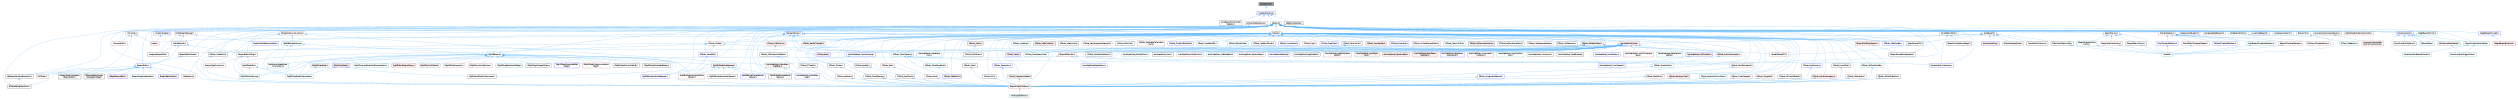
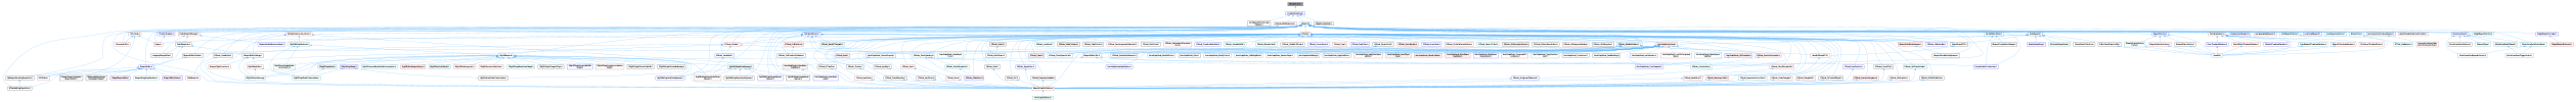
  digraph {
    fontname=Roboto
    node [color=black fillcolor=white fontname=Roboto fontsize=10 shape=box style=filled]
    edge [color=steelblue1 dir=back fontname=Roboto fontsize=10 labelfontname=Helvetica labelfontsize=10 style=solid]
    n1 [fillcolor=grey60 fontcolor=black height=0.2 label="EdGraphToken.h" width=0.4]
    n2 [color=blue height=0.2 label="CompilerResultsLog.h" width=0.4]
    n3 [height=0.2 label="AnimBlueprintPostCompile\lValidation.h" width=0.4]
    n4 [color=teal height=0.2 label="Blueprint.h" width=0.4]
    n5 [color=brown height=0.2 label="K2Node_MathExpression.h" width=0.4]
    n6 [height=0.2 label="WidgetCompilerRule.h" width=0.4]
    n7 [height=0.2 label="AnimBlueprint.h" width=0.4]
    n8 [color=brown height=0.2 label="Engine.h" width=0.4]
    n9 [height=0.2 label="EngineSharedPCH.h" width=0.4]
    n10 [color=teal height=0.2 label="AnimBlueprintFactory.h" width=0.4]
    n11 [height=0.2 label="BPVariableDragDropAction.h" width=0.4]
    n12 [color=teal height=0.2 label="BehaviorTree.h" width=0.4]
    n13 [color=blue height=0.2 label="BlueprintEditor.h" width=0.4]
    n14 [height=0.2 label="MyBlueprintItemDragDropAction.h" width=0.4]
    n15 [height=0.2 label="BlueprintEditorModule.h" width=0.4]
    n16 [height=0.2 label="BlueprintEditorSettings.h" width=0.4]
    n17 [color=brown height=0.2 label="BlueprintEditorUtils.h" width=0.4]
    n18 [color=blue height=0.2 label="GameModeInfoCustomizer.h" width=0.4]
    n19 [color=blue height=0.2 label="BlueprintFactory.h" width=0.4]
    n20 [height=0.2 label="BlueprintVariableNodeSpawner.h" width=0.4]
    n21 [color=blue height=0.2 label="DisplayClusterBlueprint.h" width=0.4]
    n22 [color=brown height=0.2 label="EdGraphSchema_K2_Actions.h" width=0.4]
    n23 [color=teal height=0.2 label="RigVMBlueprint.h" width=0.4]
    n24 [color=brown height=0.2 label="RigVMEdGraphFunctionRefNode\lSpawner.h" width=0.4]
    n25 [height=0.2 label="RigVMEdGraphEnumNodeSpawner.h" width=0.4]
    n26 [color=blue height=0.2 label="RigVMEdGraphTemplateNode\lSpawner.h" width=0.4]
    n27 [color=blue height=0.2 label="RigVMEdGraphUnitNodeSpawner.h" width=0.4]
    n28 [height=0.2 label="RigVMEdGraphVariableNode\lSpawner.h" width=0.4]
    n29 [color=brown height=0.2 label="FindInBlueprintManager.h" width=0.4]
    n30 [color=brown height=0.2 label="GameplayAbilityBlueprint.h" width=0.4]
    n31 [height=0.2 label="GeometryCollectionAssetNodes.h" width=0.4]
    n32 [height=0.2 label="K2Node.h" width=0.4]
    n33 [color=teal height=0.2 label="K2Node_FunctionEntry.h" width=0.4]
    n34 [color=blue height=0.2 label="K2Node_MakeVariable.h" width=0.4]
    n35 [color=brown height=0.2 label="K2Node_Variable.h" width=0.4]
    n36 [height=0.2 label="K2Node_VariableGet.h" width=0.4]
    n37 [color=blue height=0.2 label="K2Node_VariableSet.h" width=0.4]
    n38 [color=teal height=0.2 label="KismetEditorUtilities.h" width=0.4]
    n39 [color=blue height=0.2 label="LevelScriptBlueprint.h" width=0.4]
    n40 [color=teal height=0.2 label="LevelSequenceDirector.h" width=0.4]
    n41 [color=blue height=0.2 label="MemberReference.h" width=0.4]
    n42 [color=brown height=0.2 label="MovementUtils.h" width=0.4]
    n43 [color=blue height=0.2 label="MovieSceneEvent.h" width=0.4]
    n44 [color=teal height=0.2 label="MovieSceneEventSectionBase.h" width=0.4]
    n45 [color=brown height=0.2 label="RigVMVariableDetailCustomization.h" width=0.4]
    n46 [color=brown height=0.2 label="SCS_Node.h" width=0.4]
    n47 [color=brown height=0.2 label="ThumbnailHelpers.h" width=0.4]
    n48 [color=blue height=0.2 label="TimelineTemplate.h" width=0.4]
    n49 [color=blue height=0.2 label="WidgetBlueprintCompiler.h" width=0.4]
    n50 [color=teal height=0.2 label="WidgetBlueprintFactory.h" width=0.4]
    n51 [color=brown height=0.2 label="BlueprintGraphDefinitions.h" width=0.4]
    n52 [color=brown fillcolor="#FFF0F0" height=0.2 label="AnimGraphNode_Base.h" width=0.4]
    n53 [color=blue fillcolor="#FFF0F0" height=0.2 label="AnimInstanceProxy.h" width=0.4]
    n54 [height=0.2 label="EditorParentPlayerListObj.h" width=0.4]
    n55 [color=teal fillcolor="#FFF0F0" height=0.2 label="IPersonaPreviewScene.h" width=0.4]
    n56 [height=0.2 label="PreviewMeshCollection.h" width=0.4]
    n57 [color=brown height=0.2 label="UnrealEdSharedPCH.h" width=0.4]
    n58 [color=teal height=0.2 label="UnrealEd.h" width=0.4]
    n59 [color=teal height=0.2 label="BTTask_RunBehavior.h" width=0.4]
    n60 [color=teal height=0.2 label="BlueprintDragDropMenuItem.h" width=0.4]
    n61 [color=blue fillcolor="#FFF0F0" height=0.2 label="BlueprintEditorModes.h" width=0.4]
    n62 [height=0.2 label="IDisplayClusterConfigurator\lBlueprintEditor.h" width=0.4]
    n63 [height=0.2 label="SBlueprintEditorSelected\lDebugObjectWidget.h" width=0.4]
    n64 [color=brown height=0.2 label="SMyBlueprint.h" width=0.4]
    n65 [color=brown height=0.2 label="SSCSEditor.h" width=0.4]
    n66 [color=blue fillcolor="#FFF0F0" height=0.2 label="WidgetBlueprintEditor.h" width=0.4]
    n67 [color=brown height=0.2 label="BlueprintTypePromotion.h" width=0.4]
    n68 [color=brown height=0.2 label="RigVMNewEditor.h" width=0.4]
    n69 [color=teal height=0.2 label="SRigVMActionMenu.cpp" width=0.4]
    n70 [color=blue height=0.2 label="AnimGraphNodeAlphaOptions.h" width=0.4]
    n71 [color=teal height=0.2 label="BlueprintFunctionLibrary\lFactory.h" width=0.4]
    n72 [color=brown height=0.2 label="BlueprintInterfaceFactory.h" width=0.4]
    n73 [height=0.2 label="BlueprintMacroFactory.h" width=0.4]
    n74 [color=teal fillcolor="#FFF0F0" height=0.2 label="AnimGraphNode_LinkedAnim\lGraphBase.h" width=0.4]
    n75 [color=teal height=0.2 label="RigVMEdGraphSchema.h" width=0.4]
    n76 [color=teal height=0.2 label="RigVMGraphDetailCustomization.h" width=0.4]
    n77 [color=teal height=0.2 label="RigVMLocalVariableDetail\lCustomization.h" width=0.4]
    n78 [color=teal height=0.2 label="RigVMCommentNodeDetailCustomization.h" width=0.4]
    n79 [color=teal fillcolor="#FFF0F0" height=0.2 label="RigVMEdGraphNodeSpawner.h" width=0.4]
    n80 [color=brown fillcolor="#FFF0F0" height=0.2 label="RigVMEditorBlueprintLibrary.h" width=0.4]
    n81 [color=teal fillcolor="#FFF0F0" height=0.2 label="RigVMTreeToolkitNode.h" width=0.4]
    n82 [height=0.2 label="RigVMVariantDetailCustomization.h" width=0.4]
    n83 [color=brown height=0.2 label="SRigVMDetailsInspector.h" width=0.4]
    n84 [color=brown height=0.2 label="SRigVMExecutionStackView.h" width=0.4]
    n85 [color=teal height=0.2 label="SRigVMGraphBreakLinksWidget.h" width=0.4]
    n86 [height=0.2 label="SRigVMGraphChangePinType.h" width=0.4]
    n87 [color=blue height=0.2 label="SRigVMGraphFunctionBulkEdit\lWidget.h" width=0.4]
    n88 [color=brown height=0.2 label="SRigVMGraphFunctionLocalization\lWidget.h" width=0.4]
    n89 [color=teal fillcolor="#FFF0F0" height=0.2 label="SRigVMGraphNode.h" width=0.4]
    n90 [height=0.2 label="SRigVMGraphPinUserDataPath.h" width=0.4]
    n91 [height=0.2 label="SRigVMGraphPinVariableBinding.h" width=0.4]
    n92 [color=blue fillcolor="#FFF0F0" height=0.2 label="SRigVMLogWidget.h" width=0.4]
    n93 [height=0.2 label="FindInBlueprints.h" width=0.4]
    n94 [height=0.2 label="ImaginaryBlueprintData.h" width=0.4]
    n95 [color=blue height=0.2 label="ReplaceNodeReferencesHelper.h" width=0.4]
    n96 [color=brown height=0.2 label="GeometryCollectionStatic\lMeshToCollectionNode.h" width=0.4]
    n97 [height=0.2 label="K2Node_AnimNodeReference.h" width=0.4]
    n98 [color=brown fillcolor="#FFF0F0" height=0.2 label="BlueprintFieldNodeSpawner.h" width=0.4]
    n99 [color=blue height=0.2 label="K2Node_AssignmentStatement.h" width=0.4]
    n100 [color=brown fillcolor="#FFF0F0" height=0.2 label="K2Node_BaseAsyncTask.h" width=0.4]
    n101 [color=teal fillcolor="#FFF0F0" height=0.2 label="K2Node_BaseMCDelegate.h" width=0.4]
    n102 [color=teal height=0.2 label="K2Node_BitmaskLiteral.h" width=0.4]
    n103 [color=brown height=0.2 label="K2Node_BreakStruct.h" width=0.4]
    n104 [color=brown fillcolor="#FFF0F0" height=0.2 label="K2Node_CallFunction.h" width=0.4]
    n105 [height=0.2 label="K2Node_CastByteToEnum.h" width=0.4]
    n106 [color=teal height=0.2 label="K2Node_ClassDynamicCast.h" width=0.4]
    n107 [color=teal height=0.2 label="K2Node_SpawnActorFromClass.h" width=0.4]
    n108 [color=blue height=0.2 label="K2Node_ConvertAsset.h" width=0.4]
    n109 [color=brown height=0.2 label="K2Node_Copy.h" width=0.4]
    n110 [color=brown height=0.2 label="K2Node_CreateDelegate.h" width=0.4]
    n111 [color=blue height=0.2 label="K2Node_DeadClass.h" width=0.4]
    n112 [color=brown height=0.2 label="K2Node_DelegateSet.h" width=0.4]
    n113 [height=0.2 label="K2Node_DoOnceMultiInput.h" width=0.4]
    n114 [height=0.2 label="K2Node_DynamicCast.h" width=0.4]
    n115 [color=blue height=0.2 label="K2Node_EaseFunction.h" width=0.4]
    n116 [color=teal fillcolor="#FFF0F0" height=0.2 label="K2Node_EditablePinBase.h" width=0.4]
    n117 [color=blue fillcolor="#FFF0F0" height=0.2 label="K2Node_Tunnel.h" width=0.4]
    n118 [color=brown fillcolor="#FFF0F0" height=0.2 label="K2Node_EnumEquality.h" width=0.4]
    n119 [color=blue height=0.2 label="K2Node_EnumLiteral.h" width=0.4]
    n120 [color=brown fillcolor="#FFF0F0" height=0.2 label="K2Node_ExecutionSequence.h" width=0.4]
    n121 [color=brown height=0.2 label="K2Node_ForEachElementInEnum.h" width=0.4]
    n122 [height=0.2 label="K2Node_FormatText.h" width=0.4]
    n123 [color=teal height=0.2 label="K2Node_GenericToText.h" width=0.4]
    n124 [color=brown height=0.2 label="K2Node_GetArrayItem.h" width=0.4]
    n125 [color=teal height=0.2 label="K2Node_GetClassDefaults.h" width=0.4]
    n126 [height=0.2 label="K2Node_GetDataTableRow.h" width=0.4]
    n127 [fillcolor="#FFF0F0" height=0.2 label="K2Node_GetEnumeratorName.h" width=0.4]
    n128 [height=0.2 label="K2Node_GetNumEnumEntries.h" width=0.4]
    n129 [color=brown height=0.2 label="K2Node_GetSequenceBinding.h" width=0.4]
    n130 [height=0.2 label="K2Node_GetSubsystem.h" width=0.4]
    n131 [height=0.2 label="K2Node_IfThenElse.h" width=0.4]
    n132 [color=brown height=0.2 label="K2Node_InputAction.h" width=0.4]
    n133 [height=0.2 label="K2Node_InputKey.h" width=0.4]
    n134 [height=0.2 label="K2Node_InputTouch.h" width=0.4]
    n135 [color=brown height=0.2 label="K2Node_Knot.h" width=0.4]
    n136 [color=brown height=0.2 label="K2Node_Literal.h" width=0.4]
    n137 [color=teal height=0.2 label="K2Node_LoadAsset.h" width=0.4]
    n138 [fillcolor="#FFF0F0" height=0.2 label="K2Node_MakeContainer.h" width=0.4]
    n139 [color=blue fillcolor="#FFF0F0" height=0.2 label="K2Node_MakeStruct.h" width=0.4]
    n140 [height=0.2 label="K2Node_MapForEach.h" width=0.4]
    n141 [color=brown height=0.2 label="K2Node_PureAssignmentStatement.h" width=0.4]
    n142 [height=0.2 label="K2Node_Select.h" width=0.4]
    n143 [height=0.2 label="K2Node_Self.h" width=0.4]
    n144 [height=0.2 label="K2Node_SetForEach.h" width=0.4]
    n145 [color=brown height=0.2 label="K2Node_SetVariableOnPersistent\lFrame.h" width=0.4]
    n146 [color=blue height=0.2 label="K2Node_SpawnActor.h" width=0.4]
    n147 [color=brown height=0.2 label="K2Node_StructMemberGet.h" width=0.4]
    n148 [color=teal height=0.2 label="K2Node_StructMemberSet.h" width=0.4]
    n149 [color=teal height=0.2 label="K2Node_StructOperation.h" width=0.4]
    n150 [fillcolor="#FFF0F0" height=0.2 label="K2Node_Switch.h" width=0.4]
    n151 [height=0.2 label="K2Node_SwitchEnum.h" width=0.4]
    n152 [color=teal fillcolor="#FFF0F0" height=0.2 label="K2Node_TemporaryVariable.h" width=0.4]
    n153 [height=0.2 label="K2Node_Timeline.h" width=0.4]
    n154 [color=blue height=0.2 label="K2Node_TransitionRuleGetter.h" width=0.4]
    n155 [height=0.2 label="K2Node_TunnelBoundary.h" width=0.4]
    n156 [color=teal height=0.2 label="K2Node_VariableSetRef.h" width=0.4]
    n157 [height=0.2 label="BlueprintCompilationManager.h" width=0.4]
    n158 [color=teal height=0.2 label="AnimGraphNode_LinkedInput\lPose.h" width=0.4]
    n159 [color=blue height=0.2 label="AnimGraphNode_LinkedAnim\lGraph.h" width=0.4]
    n160 [height=0.2 label="K2Node_CallFunctionOnMember.h" width=0.4]
    n161 [color=blue fillcolor="#FFF0F0" height=0.2 label="K2Node_Event.h" width=0.4]
    n162 [color=teal fillcolor="#FFF0F0" height=0.2 label="K2Node_FunctionTerminator.h" width=0.4]
    n163 [color=teal height=0.2 label="ClipboardTypes.h" width=0.4]
    n164 [color=teal fillcolor="#FFF0F0" height=0.2 label="MovieSceneEventChannel.h" width=0.4]
    n165 [color=teal height=0.2 label="MovieSceneEventRepeaterSection.h" width=0.4]
    n166 [height=0.2 label="MovieSceneEventSystems.h" width=0.4]
    n167 [color=teal height=0.2 label="MovieSceneEventTriggerSection.h" width=0.4]
    n168 [color=teal height=0.2 label="AnimBlueprintThumbnailRenderer.h" width=0.4]
    n169 [color=brown height=0.2 label="BlueprintThumbnailRenderer.h" width=0.4]
    n170 [color=blue height=0.2 label="ClassThumbnailRenderer.h" width=0.4]
    n171 [color=brown height=0.2 label="FleshAssetThumbnailScene.h" width=0.4]
    n172 [color=brown height=0.2 label="SkeletalMeshThumbnailRenderer.h" width=0.4]
    n173 [color=blue height=0.2 label="SkeletonThumbnailRenderer.h" width=0.4]
    n174 [color=brown fillcolor="#FFF0F0" height=0.2 label="WidgetBlueprintExtension.h" width=0.4]
    n175 [color=blue height=0.2 label="AnimGraphNodeBinding.h" width=0.4]
    n176 [height=0.2 label="AnimGraphNode_ApplyAdditive.h" width=0.4]
    n177 [color=brown height=0.2 label="AnimGraphNode_ApplyMeshSpace\lAdditive.h" width=0.4]
    n178 [color=teal fillcolor="#FFF0F0" height=0.2 label="AnimGraphNode_AssetPlayer\lBase.h" width=0.4]
    n179 [color=brown fillcolor="#FFF0F0" height=0.2 label="AnimGraphNode_BlendListBase.h" width=0.4]
    n180 [color=brown fillcolor="#FFF0F0" height=0.2 label="AnimGraphNode_BlendSpace\lGraphBase.h" width=0.4]
    n181 [color=blue height=0.2 label="AnimGraphNode_BlendSpace\lSampleResult.h" width=0.4]
    n182 [color=brown height=0.2 label="AnimGraphNode_ComponentTo\lLocalSpace.h" width=0.4]
    n183 [color=teal height=0.2 label="AnimGraphNode_CopyPoseFrom\lMesh.h" width=0.4]
    n184 [height=0.2 label="AnimGraphNode_CurveSource.h" width=0.4]
    n185 [color=blue height=0.2 label="AnimGraphNode_CustomProperty.h" width=0.4]
    n186 [height=0.2 label="AnimGraphNode_DeadBlending.h" width=0.4]
    n187 [color=blue height=0.2 label="AnimGraphNode_Inertialization.h" width=0.4]
    n188 [color=brown height=0.2 label="AnimGraphNode_LocalToComponent\lSpace.h" width=0.4]
    n189 [color=teal height=0.2 label="AnimGraphNode_MakeDynamic\lAdditive.h" width=0.4]
    n190 [color=teal height=0.2 label="AnimGraphNode_MeshRefPose.h" width=0.4]
    n191 [height=0.2 label="AnimGraphNode_Mirror.h" width=0.4]
    n192 [color=brown height=0.2 label="AnimGraphNode_ModifyCurve.h" width=0.4]
    n193 [color=teal height=0.2 label="AnimGraphNode_MultiWayBlend.h" width=0.4]
    n194 [color=blue height=0.2 label="AnimGraphNode_PoseSnapshot.h" width=0.4]
    n195 [color=brown height=0.2 label="AnimGraphNode_RandomPlayer.h" width=0.4]
    n196 [color=blue fillcolor="#FFF0F0" height=0.2 label="AnimGraphNode_RefPoseBase.h" width=0.4]
    n197 [color=teal height=0.2 label="AnimGraphDefinitions.h" width=0.4]
    n1 -> n2
    n2 -> n3
    n2 -> n4
    n2 -> n5
    n2 -> n6
    n4 -> n7
    n4 -> n8
    n4 -> n9
    n4 -> n10
    n4 -> n11
    n4 -> n12
    n4 -> n13
    n4 -> n14
    n4 -> n15
    n4 -> n16
    n4 -> n17
    n4 -> n18
    n4 -> n19
    n4 -> n20
    n4 -> n21
    n4 -> n22
    n4 -> n23
    n4 -> n24
    n4 -> n25
    n4 -> n26
    n4 -> n27
    n4 -> n28
    n4 -> n29
    n4 -> n30
    n4 -> n31
    n4 -> n32
    n4 -> n33
    n4 -> n34
    n4 -> n35
    n4 -> n36
    n4 -> n37
    n4 -> n38
    n4 -> n39
    n4 -> n40
    n4 -> n41
    n4 -> n42
    n4 -> n43
    n4 -> n44
    n4 -> n45
    n4 -> n46
    n4 -> n47
    n4 -> n48
    n4 -> n49
    n4 -> n50
    n5 -> n51
    n7 -> n8
    n7 -> n9
    n7 -> n52
    n7 -> n53
    n7 -> n54
    n7 -> n55
    n7 -> n56
    n9 -> n57
    n10 -> n58
    n12 -> n59
    n13 -> n11
    n13 -> n14
    n13 -> n60
    n13 -> n61
    n13 -> n62
    n13 -> n63
    n13 -> n64
    n13 -> n65
    n13 -> n66
    n14 -> n11
    n15 -> n13
    n16 -> n67
    n16 -> n68
    n16 -> n69
    n17 -> n18
    n17 -> n69
    n17 -> n70
    n19 -> n58
    n19 -> n71
    n19 -> n72
    n19 -> n73
    n22 -> n51
    n22 -> n64
    n22 -> n74
    n22 -> n75
    n23 -> n24
    n23 -> n27
    n23 -> n69
    n23 -> n76
    n23 -> n77
    n23 -> n78
    n23 -> n79
    n23 -> n80
    n23 -> n81
    n23 -> n82
    n23 -> n83
    n23 -> n84
    n23 -> n85
    n23 -> n86
    n23 -> n87
    n23 -> n88
    n23 -> n89
    n23 -> n90
    n23 -> n91
    n23 -> n92
    n29 -> n93
    n29 -> n94
    n29 -> n95
    n31 -> n96
    n32 -> n34
    n32 -> n35
    n32 -> n52
    n32 -> n57
    n32 -> n97
    n32 -> n98
    n32 -> n99
    n32 -> n100
    n32 -> n101
    n32 -> n102
    n32 -> n103
    n32 -> n104
    n32 -> n105
    n32 -> n106
    n32 -> n107
    n32 -> n108
    n32 -> n109
    n32 -> n110
    n32 -> n111
    n32 -> n112
    n32 -> n113
    n32 -> n114
    n32 -> n115
    n32 -> n116
    n32 -> n117
    n32 -> n118
    n32 -> n119
    n32 -> n120
    n32 -> n121
    n32 -> n122
    n32 -> n123
    n32 -> n124
    n32 -> n125
    n32 -> n126
    n32 -> n127
    n32 -> n128
    n32 -> n129
    n32 -> n130
    n32 -> n131
    n32 -> n132
    n32 -> n133
    n32 -> n134
    n32 -> n135
    n32 -> n136
    n32 -> n137
    n32 -> n138
    n32 -> n139
    n32 -> n140
    n32 -> n141
    n32 -> n142
    n32 -> n143
    n32 -> n144
    n32 -> n145
    n32 -> n146
    n32 -> n147
    n32 -> n148
    n32 -> n149
    n32 -> n150
    n32 -> n151
    n32 -> n152
    n32 -> n153
    n32 -> n154
    n32 -> n155
    n32 -> n156
-   n33 -> n51
+   n57 -> n51
    n35 -> n36
    n35 -> n37
    n35 -> n69
    n35 -> n149
    n36 -> n51
    n37 -> n51
    n38 -> n18
    n38 -> n157
    n41 -> n9
    n41 -> n35
    n41 -> n52
    n41 -> n95
    n41 -> n101
    n41 -> n104
    n41 -> n158
    n41 -> n159
    n41 -> n160
    n41 -> n161
    n41 -> n162
    n43 -> n44
    n43 -> n163
    n43 -> n164
    n43 -> n165
    n43 -> n166
    n44 -> n165
    n44 -> n167
    n46 -> n8
    n46 -> n42
    n46 -> n65
    n47 -> n58
    n47 -> n168
    n47 -> n169
    n47 -> n170
    n47 -> n171
    n47 -> n172
    n47 -> n173
    n48 -> n8
    n49 -> n174
    n51 -> n197
    n52 -> n70
    n52 -> n97
    n52 -> n158
    n52 -> n175
    n52 -> n176
    n52 -> n177
    n52 -> n178
    n52 -> n179
    n52 -> n180
    n52 -> n181
    n52 -> n182
    n52 -> n183
    n52 -> n184
    n52 -> n185
    n52 -> n186
    n52 -> n187
    n52 -> n188
    n52 -> n189
    n52 -> n190
    n52 -> n191
    n52 -> n192
    n52 -> n193
    n52 -> n194
    n52 -> n195
    n52 -> n196
    n54 -> n58
    n68 -> n69
    n68 -> n76
    n71 -> n58
    n72 -> n58
    n73 -> n58
    n74 -> n159
    n75 -> n23
    n75 -> n76
    n75 -> n77
    n79 -> n24
    n79 -> n25
    n79 -> n26
    n79 -> n27
    n79 -> n28
    n89 -> n76
    n92 -> n76
    n92 -> n82
    n93 -> n13
    n93 -> n16
    n93 -> n94
    n98 -> n20
    n99 -> n51
    n100 -> n51
    n103 -> n51
    n104 -> n160
    n107 -> n51
    n110 -> n51
    n112 -> n51
    n113 -> n51
    n114 -> n51
    n114 -> n106
    n115 -> n51
    n116 -> n15
    n116 -> n17
    n116 -> n33
    n116 -> n57
    n116 -> n117
    n116 -> n161
    n116 -> n162
    n120 -> n51
    n122 -> n51
    n124 -> n51
    n125 -> n51
    n126 -> n51
    n131 -> n51
    n132 -> n51
    n133 -> n51
    n134 -> n51
    n135 -> n51
    n136 -> n51
    n142 -> n51
    n143 -> n51
    n146 -> n51
    n147 -> n103
    n148 -> n139
    n149 -> n139
    n149 -> n147
    n149 -> n148
    n150 -> n151
    n152 -> n51
    n153 -> n51
    n155 -> n51
    n160 -> n51
    n162 -> n33
    n164 -> n167
    n168 -> n58
    n169 -> n58
    n170 -> n58
    n172 -> n58
    n185 -> n74
    n196 -> n194
  }
